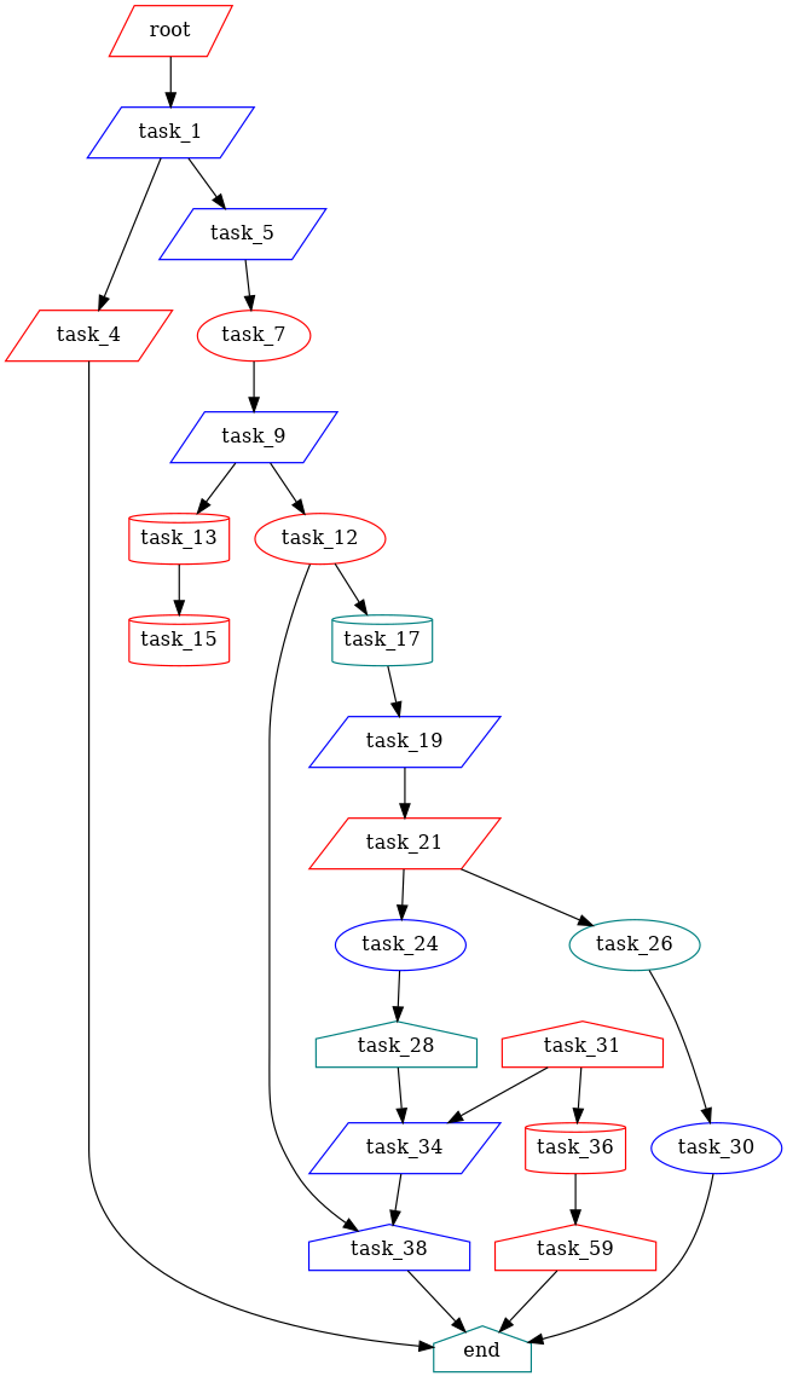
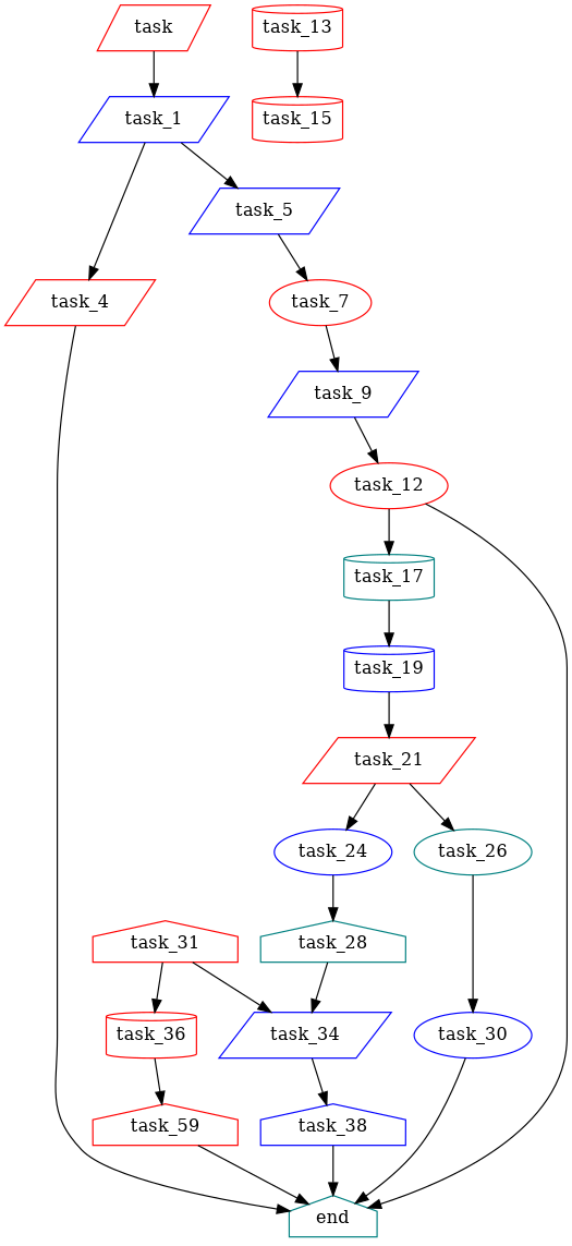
  digraph {
    node [color=red shape=parallelogram]
    task_1 [color=blue]
-   root
+   root [label=task]
    task_4
    task_5 [color=blue]
    end [color=teal shape=house]
    task_7 [shape=ellipse]
    task_9 [color=blue]
    task_12 [shape=ellipse]
    task_13 [shape=cylinder]
    task_17 [color=teal shape=cylinder]
    task_15 [shape=cylinder]
-   task_19 [color=blue]
+   task_19 [color=blue shape=cylinder]
    task_21
    task_24 [color=blue shape=ellipse]
    task_26 [color=teal shape=ellipse]
    task_28 [color=teal shape=house]
    task_30 [color=blue shape=ellipse]
    task_34 [color=blue]
    task_31 [shape=house]
    task_36 [shape=cylinder]
    task_38 [color=blue shape=house]
    n22 [label=task_59 shape=house]
    task_1 -> task_4
    task_1 -> task_5
    root -> task_1
    task_4 -> end
    task_5 -> task_7
    task_7 -> task_9
    task_9 -> task_12
-   task_9 -> task_13
-   task_12 -> task_38
+   task_12 -> end
    task_12 -> task_17
    task_13 -> task_15
    task_17 -> task_19
    task_19 -> task_21
    task_21 -> task_24
    task_21 -> task_26
    task_24 -> task_28
    task_26 -> task_30
    task_28 -> task_34
    task_30 -> end
    task_34 -> task_38
    task_31 -> task_34
    task_31 -> task_36
    task_36 -> n22
    task_38 -> end
    n22 -> end
  }
